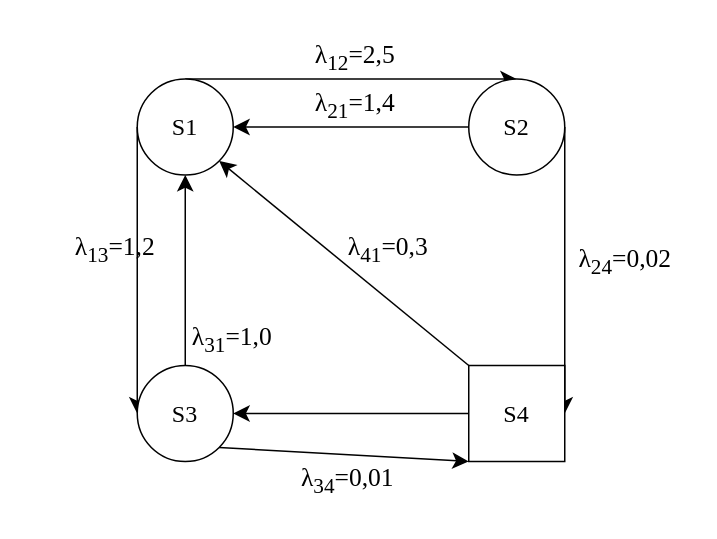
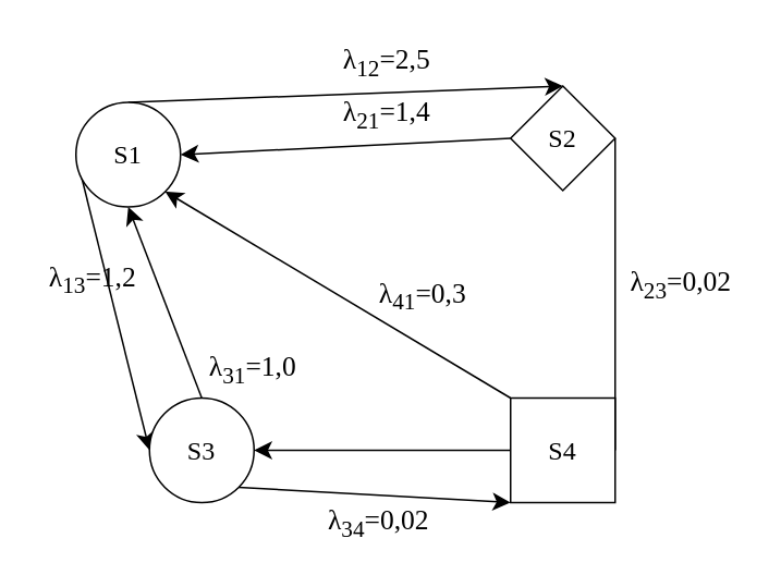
  <mxCell id="0" />
  <mxCell id="1" parent="0" />
  <mxCell id="2" style="edgeStyle=none;curved=1;rounded=0;orthogonalLoop=1;jettySize=auto;html=1;exitX=0.5;exitY=0;exitDx=0;exitDy=0;entryX=0.5;entryY=0;entryDx=0;entryDy=0;fontSize=12;startSize=8;endSize=8;" parent="1" source="4" target="7" edge="1"><mxGeometry relative="1" as="geometry" /></mxCell>
  <mxCell id="3" style="edgeStyle=none;curved=1;rounded=0;orthogonalLoop=1;jettySize=auto;html=1;exitX=0;exitY=0.5;exitDx=0;exitDy=0;entryX=0;entryY=0.5;entryDx=0;entryDy=0;fontSize=12;startSize=8;endSize=8;" parent="1" source="4" target="10" edge="1"><mxGeometry relative="1" as="geometry" /></mxCell>
- <mxCell id="4" value="&lt;font face=&quot;Times New Roman&quot;&gt;S1&lt;/font&gt;" style="ellipse;whiteSpace=wrap;html=1;aspect=fixed;fontSize=16;" parent="1" vertex="1"><mxGeometry x="91" y="52" width="64" height="64" as="geometry" /></mxCell>
+ <mxCell id="4" value="&lt;font face=&quot;Times New Roman&quot;&gt;S1&lt;/font&gt;" style="ellipse;whiteSpace=wrap;html=1;aspect=fixed;fontSize=16;" parent="1" vertex="1"><mxGeometry x="46" y="62" width="64" height="64" as="geometry" /></mxCell>
  <mxCell id="5" style="edgeStyle=none;curved=1;rounded=0;orthogonalLoop=1;jettySize=auto;html=1;exitX=0;exitY=0.5;exitDx=0;exitDy=0;entryX=1;entryY=0.5;entryDx=0;entryDy=0;fontSize=12;startSize=8;endSize=8;" parent="1" source="7" target="4" edge="1"><mxGeometry relative="1" as="geometry" /></mxCell>
- <mxCell id="6" style="edgeStyle=none;curved=1;rounded=0;orthogonalLoop=1;jettySize=auto;html=1;exitX=1;exitY=0.5;exitDx=0;exitDy=0;entryX=1;entryY=0.5;entryDx=0;entryDy=0;fontSize=12;startSize=8;endSize=8;" parent="1" source="7" target="13" edge="1"><mxGeometry relative="1" as="geometry" /></mxCell>
- <mxCell id="7" value="&lt;font face=&quot;Times New Roman&quot;&gt;S2&lt;/font&gt;" style="ellipse;whiteSpace=wrap;html=1;aspect=fixed;fontSize=16;" parent="1" vertex="1"><mxGeometry x="312" y="52" width="64" height="64" as="geometry" /></mxCell>
+ <mxCell id="6" style="edgeStyle=none;curved=1;rounded=0;orthogonalLoop=1;jettySize=auto;html=1;exitX=1;exitY=0.5;exitDx=0;exitDy=0;entryX=1;entryY=0.5;entryDx=0;entryDy=0;fontSize=12;startSize=8;endSize=8;endArrow=none;" parent="1" source="7" target="13" edge="1"><mxGeometry relative="1" as="geometry" /></mxCell>
+ <mxCell id="7" value="&lt;font face=&quot;Times New Roman&quot;&gt;S2&lt;/font&gt;" style="rhombus;whiteSpace=wrap;html=1;aspect=fixed;fontSize=16;" parent="1" vertex="1"><mxGeometry x="312" y="52" width="64" height="64" as="geometry" /></mxCell>
  <mxCell id="8" style="edgeStyle=none;curved=1;rounded=0;orthogonalLoop=1;jettySize=auto;html=1;exitX=0.5;exitY=0;exitDx=0;exitDy=0;entryX=0.5;entryY=1;entryDx=0;entryDy=0;fontSize=12;startSize=8;endSize=8;" parent="1" source="10" target="4" edge="1"><mxGeometry relative="1" as="geometry" /></mxCell>
  <mxCell id="9" style="edgeStyle=none;curved=1;rounded=0;orthogonalLoop=1;jettySize=auto;html=1;exitX=1;exitY=1;exitDx=0;exitDy=0;fontSize=12;startSize=8;endSize=8;entryX=0;entryY=1;entryDx=0;entryDy=0;" parent="1" source="10" target="13" edge="1"><mxGeometry relative="1" as="geometry" /></mxCell>
  <mxCell id="10" value="&lt;font face=&quot;Times New Roman&quot;&gt;S3&lt;/font&gt;" style="ellipse;whiteSpace=wrap;html=1;aspect=fixed;fontSize=16;" parent="1" vertex="1"><mxGeometry x="91" y="243" width="64" height="64" as="geometry" /></mxCell>
  <mxCell id="11" style="edgeStyle=none;curved=1;rounded=0;orthogonalLoop=1;jettySize=auto;html=1;exitX=0;exitY=0;exitDx=0;exitDy=0;entryX=1;entryY=1;entryDx=0;entryDy=0;fontSize=12;startSize=8;endSize=8;" parent="1" source="13" target="4" edge="1"><mxGeometry relative="1" as="geometry" /></mxCell>
  <mxCell id="12" style="edgeStyle=none;curved=1;rounded=0;orthogonalLoop=1;jettySize=auto;html=1;exitX=0;exitY=0.5;exitDx=0;exitDy=0;entryX=1;entryY=0.5;entryDx=0;entryDy=0;fontSize=12;startSize=8;endSize=8;" parent="1" source="13" target="10" edge="1"><mxGeometry relative="1" as="geometry" /></mxCell>
  <mxCell id="13" value="&lt;font face=&quot;Times New Roman&quot;&gt;S4&lt;/font&gt;" style="whiteSpace=wrap;html=1;aspect=fixed;fontSize=16;rounded=0;" parent="1" vertex="1"><mxGeometry x="312" y="243" width="64" height="64" as="geometry" /></mxCell>
  <mxCell id="14" value="&lt;p style=&quot;margin: 0px; font-variant-numeric: normal; font-variant-east-asian: normal; font-variant-alternates: normal; font-kerning: auto; font-optical-sizing: auto; font-feature-settings: normal; font-variation-settings: normal; font-stretch: normal; line-height: normal; font-family: &amp;quot;Times New Roman&amp;quot;; text-align: start; font-size: 17px;&quot; class=&quot;p1&quot;&gt;λ&lt;span style=&quot;font-variant-numeric: normal; font-variant-east-asian: normal; font-variant-alternates: normal; font-kerning: auto; font-optical-sizing: auto; font-feature-settings: normal; font-variation-settings: normal; font-stretch: normal; line-height: normal;&quot; class=&quot;s1&quot;&gt;&lt;sub&gt;12&lt;/sub&gt;&lt;/span&gt;=2,5&lt;/p&gt;" style="text;html=1;align=center;verticalAlign=middle;resizable=0;points=[];autosize=1;strokeColor=none;fillColor=none;fontSize=16;" parent="1" vertex="1"><mxGeometry x="200" y="20" width="71" height="35" as="geometry" /></mxCell>
- <mxCell id="15" value="&lt;p style=&quot;margin: 0px; font-variant-numeric: normal; font-variant-east-asian: normal; font-variant-alternates: normal; font-kerning: auto; font-optical-sizing: auto; font-feature-settings: normal; font-variation-settings: normal; font-stretch: normal; line-height: normal; font-family: &amp;quot;Times New Roman&amp;quot;; text-align: start; font-size: 17px;&quot; class=&quot;p1&quot;&gt;λ&lt;span style=&quot;font-variant-numeric: normal; font-variant-east-asian: normal; font-variant-alternates: normal; font-kerning: auto; font-optical-sizing: auto; font-feature-settings: normal; font-variation-settings: normal; font-stretch: normal; line-height: normal;&quot; class=&quot;s1&quot;&gt;&lt;sub&gt;13&lt;/sub&gt;&lt;/span&gt;=1,2&lt;/p&gt;" style="text;html=1;align=center;verticalAlign=middle;resizable=0;points=[];autosize=1;strokeColor=none;fillColor=none;fontSize=16;" parent="1" vertex="1"><mxGeometry x="40" y="148" width="71" height="35" as="geometry" /></mxCell>
+ <mxCell id="15" value="&lt;p style=&quot;margin: 0px; font-variant-numeric: normal; font-variant-east-asian: normal; font-variant-alternates: normal; font-kerning: auto; font-optical-sizing: auto; font-feature-settings: normal; font-variation-settings: normal; font-stretch: normal; line-height: normal; font-family: &amp;quot;Times New Roman&amp;quot;; text-align: start; font-size: 17px;&quot; class=&quot;p1&quot;&gt;λ&lt;span style=&quot;font-variant-numeric: normal; font-variant-east-asian: normal; font-variant-alternates: normal; font-kerning: auto; font-optical-sizing: auto; font-feature-settings: normal; font-variation-settings: normal; font-stretch: normal; line-height: normal;&quot; class=&quot;s1&quot;&gt;&lt;sub&gt;13&lt;/sub&gt;&lt;/span&gt;=1,2&lt;/p&gt;" style="text;html=1;align=center;verticalAlign=middle;resizable=0;points=[];autosize=1;strokeColor=none;fillColor=none;fontSize=16;" parent="1" vertex="1"><mxGeometry x="20" y="153" width="71" height="35" as="geometry" /></mxCell>
  <mxCell id="16" value="&lt;p style=&quot;margin: 0px; font-variant-numeric: normal; font-variant-east-asian: normal; font-variant-alternates: normal; font-kerning: auto; font-optical-sizing: auto; font-feature-settings: normal; font-variation-settings: normal; font-stretch: normal; line-height: normal; font-family: &amp;quot;Times New Roman&amp;quot;; text-align: start; font-size: 17px;&quot; class=&quot;p1&quot;&gt;λ&lt;span style=&quot;font-variant-numeric: normal; font-variant-east-asian: normal; font-variant-alternates: normal; font-kerning: auto; font-optical-sizing: auto; font-feature-settings: normal; font-variation-settings: normal; font-stretch: normal; line-height: normal;&quot; class=&quot;s1&quot;&gt;&lt;sub&gt;31&lt;/sub&gt;&lt;/span&gt;=1,0&lt;/p&gt;" style="text;html=1;align=center;verticalAlign=middle;resizable=0;points=[];autosize=1;strokeColor=none;fillColor=none;fontSize=16;rotation=0;" parent="1" vertex="1"><mxGeometry x="118" y="208" width="71" height="35" as="geometry" /></mxCell>
  <mxCell id="17" value="&lt;p style=&quot;margin: 0px; font-variant-numeric: normal; font-variant-east-asian: normal; font-variant-alternates: normal; font-kerning: auto; font-optical-sizing: auto; font-feature-settings: normal; font-variation-settings: normal; font-stretch: normal; line-height: normal; font-family: &amp;quot;Times New Roman&amp;quot;; text-align: start; font-size: 17px;&quot; class=&quot;p1&quot;&gt;λ&lt;span style=&quot;font-variant-numeric: normal; font-variant-east-asian: normal; font-variant-alternates: normal; font-kerning: auto; font-optical-sizing: auto; font-feature-settings: normal; font-variation-settings: normal; font-stretch: normal; line-height: normal;&quot; class=&quot;s1&quot;&gt;&lt;sub&gt;21&lt;/sub&gt;&lt;/span&gt;=1,4&lt;/p&gt;" style="text;html=1;align=center;verticalAlign=middle;resizable=0;points=[];autosize=1;strokeColor=none;fillColor=none;fontSize=16;" parent="1" vertex="1"><mxGeometry x="200" y="52" width="71" height="35" as="geometry" /></mxCell>
- <mxCell id="18" value="&lt;p style=&quot;margin: 0px; font-variant-numeric: normal; font-variant-east-asian: normal; font-variant-alternates: normal; font-kerning: auto; font-optical-sizing: auto; font-feature-settings: normal; font-variation-settings: normal; font-stretch: normal; line-height: normal; font-family: &amp;quot;Times New Roman&amp;quot;; text-align: start; font-size: 17px;&quot; class=&quot;p1&quot;&gt;λ&lt;span style=&quot;font-variant-numeric: normal; font-variant-east-asian: normal; font-variant-alternates: normal; font-kerning: auto; font-optical-sizing: auto; font-feature-settings: normal; font-variation-settings: normal; font-stretch: normal; line-height: normal;&quot; class=&quot;s1&quot;&gt;&lt;sub&gt;24&lt;/sub&gt;&lt;/span&gt;=0,02&lt;/p&gt;" style="text;html=1;align=center;verticalAlign=middle;resizable=0;points=[];autosize=1;strokeColor=none;fillColor=none;fontSize=16;" parent="1" vertex="1"><mxGeometry x="376" y="156" width="80" height="35" as="geometry" /></mxCell>
- <mxCell id="19" value="&lt;p style=&quot;margin: 0px; font-variant-numeric: normal; font-variant-east-asian: normal; font-variant-alternates: normal; font-kerning: auto; font-optical-sizing: auto; font-feature-settings: normal; font-variation-settings: normal; font-stretch: normal; line-height: normal; font-family: &amp;quot;Times New Roman&amp;quot;; text-align: start; font-size: 17px;&quot; class=&quot;p1&quot;&gt;λ&lt;span style=&quot;font-variant-numeric: normal; font-variant-east-asian: normal; font-variant-alternates: normal; font-kerning: auto; font-optical-sizing: auto; font-feature-settings: normal; font-variation-settings: normal; font-stretch: normal; line-height: normal;&quot; class=&quot;s1&quot;&gt;&lt;sub&gt;34&lt;/sub&gt;&lt;/span&gt;=0,01&lt;/p&gt;" style="text;html=1;align=center;verticalAlign=middle;resizable=0;points=[];autosize=1;strokeColor=none;fillColor=none;fontSize=16;" parent="1" vertex="1"><mxGeometry x="191" y="302" width="80" height="35" as="geometry" /></mxCell>
- <mxCell id="20" value="&lt;p style=&quot;margin: 0px; font-variant-numeric: normal; font-variant-east-asian: normal; font-variant-alternates: normal; font-kerning: auto; font-optical-sizing: auto; font-feature-settings: normal; font-variation-settings: normal; font-stretch: normal; line-height: normal; font-family: &amp;quot;Times New Roman&amp;quot;; text-align: start; font-size: 17px;&quot; class=&quot;p1&quot;&gt;λ&lt;span style=&quot;font-variant-numeric: normal; font-variant-east-asian: normal; font-variant-alternates: normal; font-kerning: auto; font-optical-sizing: auto; font-feature-settings: normal; font-variation-settings: normal; font-stretch: normal; line-height: normal;&quot; class=&quot;s1&quot;&gt;&lt;sub&gt;41&lt;/sub&gt;&lt;/span&gt;=0,3&lt;/p&gt;" style="text;html=1;align=center;verticalAlign=middle;resizable=0;points=[];autosize=1;strokeColor=none;fillColor=none;fontSize=16;" parent="1" vertex="1"><mxGeometry x="222" y="148" width="71" height="35" as="geometry" /></mxCell>
+ <mxCell id="18" value="&lt;p style=&quot;margin: 0px; font-variant-numeric: normal; font-variant-east-asian: normal; font-variant-alternates: normal; font-kerning: auto; font-optical-sizing: auto; font-feature-settings: normal; font-variation-settings: normal; font-stretch: normal; line-height: normal; font-family: &amp;quot;Times New Roman&amp;quot;; text-align: start; font-size: 17px;&quot; class=&quot;p1&quot;&gt;λ&lt;span style=&quot;font-variant-numeric: normal; font-variant-east-asian: normal; font-variant-alternates: normal; font-kerning: auto; font-optical-sizing: auto; font-feature-settings: normal; font-variation-settings: normal; font-stretch: normal; line-height: normal;&quot; class=&quot;s1&quot;&gt;&lt;sub&gt;23&lt;/sub&gt;&lt;/span&gt;=0,02&lt;/p&gt;" style="text;html=1;align=center;verticalAlign=middle;resizable=0;points=[];autosize=1;strokeColor=none;fillColor=none;fontSize=16;" parent="1" vertex="1"><mxGeometry x="376" y="156" width="80" height="35" as="geometry" /></mxCell>
+ <mxCell id="19" value="&lt;p style=&quot;margin: 0px; font-variant-numeric: normal; font-variant-east-asian: normal; font-variant-alternates: normal; font-kerning: auto; font-optical-sizing: auto; font-feature-settings: normal; font-variation-settings: normal; font-stretch: normal; line-height: normal; font-family: &amp;quot;Times New Roman&amp;quot;; text-align: start; font-size: 17px;&quot; class=&quot;p1&quot;&gt;λ&lt;span style=&quot;font-variant-numeric: normal; font-variant-east-asian: normal; font-variant-alternates: normal; font-kerning: auto; font-optical-sizing: auto; font-feature-settings: normal; font-variation-settings: normal; font-stretch: normal; line-height: normal;&quot; class=&quot;s1&quot;&gt;&lt;sub&gt;34&lt;/sub&gt;&lt;/span&gt;=0,02&lt;/p&gt;" style="text;html=1;align=center;verticalAlign=middle;resizable=0;points=[];autosize=1;strokeColor=none;fillColor=none;fontSize=16;" parent="1" vertex="1"><mxGeometry x="191" y="302" width="80" height="35" as="geometry" /></mxCell>
+ <mxCell id="20" value="&lt;p style=&quot;margin: 0px; font-variant-numeric: normal; font-variant-east-asian: normal; font-variant-alternates: normal; font-kerning: auto; font-optical-sizing: auto; font-feature-settings: normal; font-variation-settings: normal; font-stretch: normal; line-height: normal; font-family: &amp;quot;Times New Roman&amp;quot;; text-align: start; font-size: 17px;&quot; class=&quot;p1&quot;&gt;λ&lt;span style=&quot;font-variant-numeric: normal; font-variant-east-asian: normal; font-variant-alternates: normal; font-kerning: auto; font-optical-sizing: auto; font-feature-settings: normal; font-variation-settings: normal; font-stretch: normal; line-height: normal;&quot; class=&quot;s1&quot;&gt;&lt;sub&gt;41&lt;/sub&gt;&lt;/span&gt;=0,3&lt;/p&gt;" style="text;html=1;align=center;verticalAlign=middle;resizable=0;points=[];autosize=1;strokeColor=none;fillColor=none;fontSize=16;" parent="1" vertex="1"><mxGeometry x="222" y="163" width="71" height="35" as="geometry" /></mxCell>
